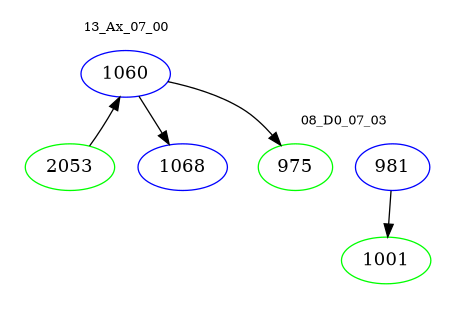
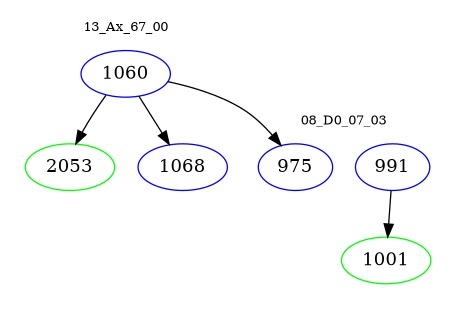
  digraph {
    node [color=blue]
    edge [color=black]
    n1 [label=1060]
    n2 [color=green label=2053]
    n3 [label=1068]
-   n4 [label=981]
-   n5 [color=green label=975]
+   n4 [label=991]
+   n5 [label=975]
    n6 [color=green label=1001]
    subgraph cluster_1 {
      color=white
      fontsize=10
-     label="13_Ax_07_00"
+     label="13_Ax_67_00"
      n1
      n2
      n3
    }
    subgraph cluster_2 {
      color=white
      fontsize=10
      label="08_D0_07_03"
      n4
      n5
      n6
    }
-   n2 -> n1
+   n1 -> n2
    n1 -> n3
    n1 -> n5
    n4 -> n6
  }
